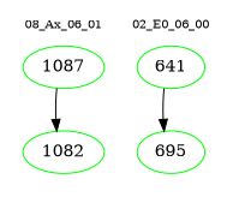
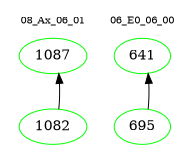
  digraph {
    node [color=green]
    edge [color=black]
    n1 [label=1087]
    n2 [label=1082]
    n3 [label=641]
    n4 [label=695]
    subgraph cluster_1 {
      color=white
      fontsize=10
      label="08_Ax_06_01"
      n1
      n2
    }
    subgraph cluster_2 {
      color=white
      fontsize=10
-     label="02_E0_06_00"
+     label="06_E0_06_00"
      n3
      n4
    }
-   n1 -> n2
-   n3 -> n4
+   n2 -> n1
+   n4 -> n3
  }
